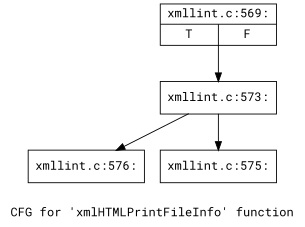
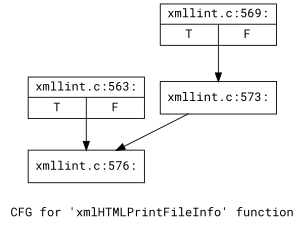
  digraph {
    fontname="Roboto Mono"
    label="CFG for 'xmlHTMLPrintFileInfo' function"
    node [fontname="Roboto Mono" shape=record]
    edge [fontname="Roboto Mono"]
+   n1 [label="{xmllint.c:563:|{<s0>T|<s1>F}}"]
    n2 [label="{xmllint.c:576:}"]
    n3 [label="{xmllint.c:569:|{<s0>T|<s1>F}}"]
    n4 [label="{xmllint.c:573:}"]
-   n5 [label="{xmllint.c:575:}"]
+   n1 -> n2
    n3 -> n4
    n4 -> n2
-   n4 -> n5
  }
